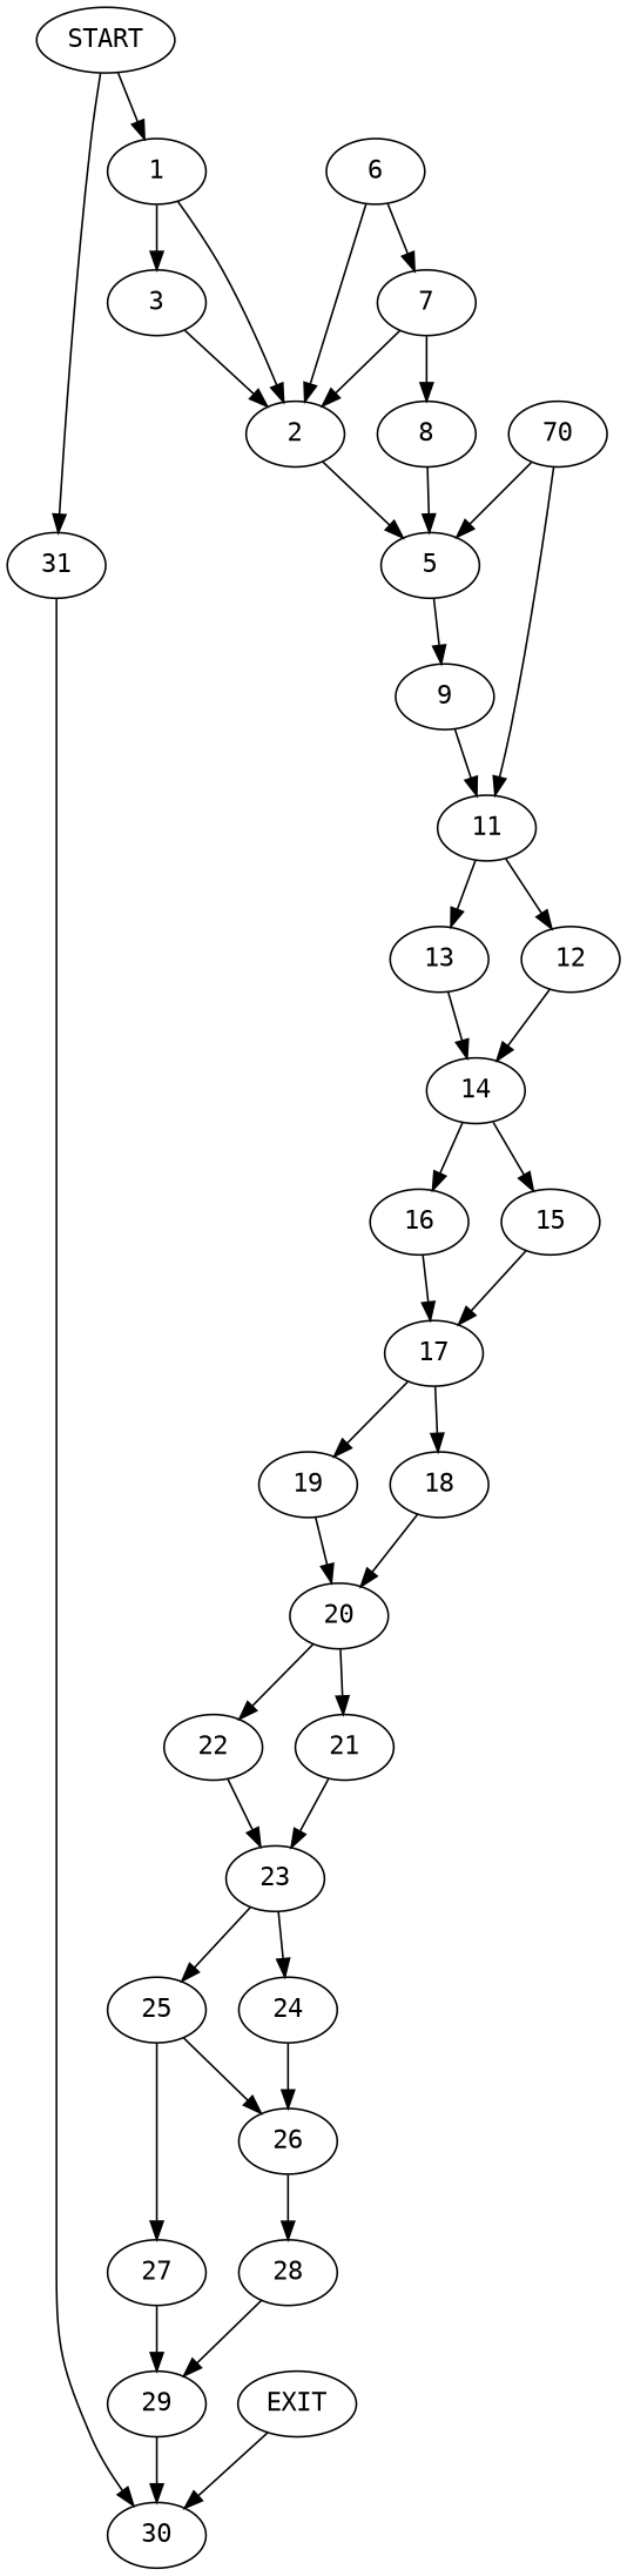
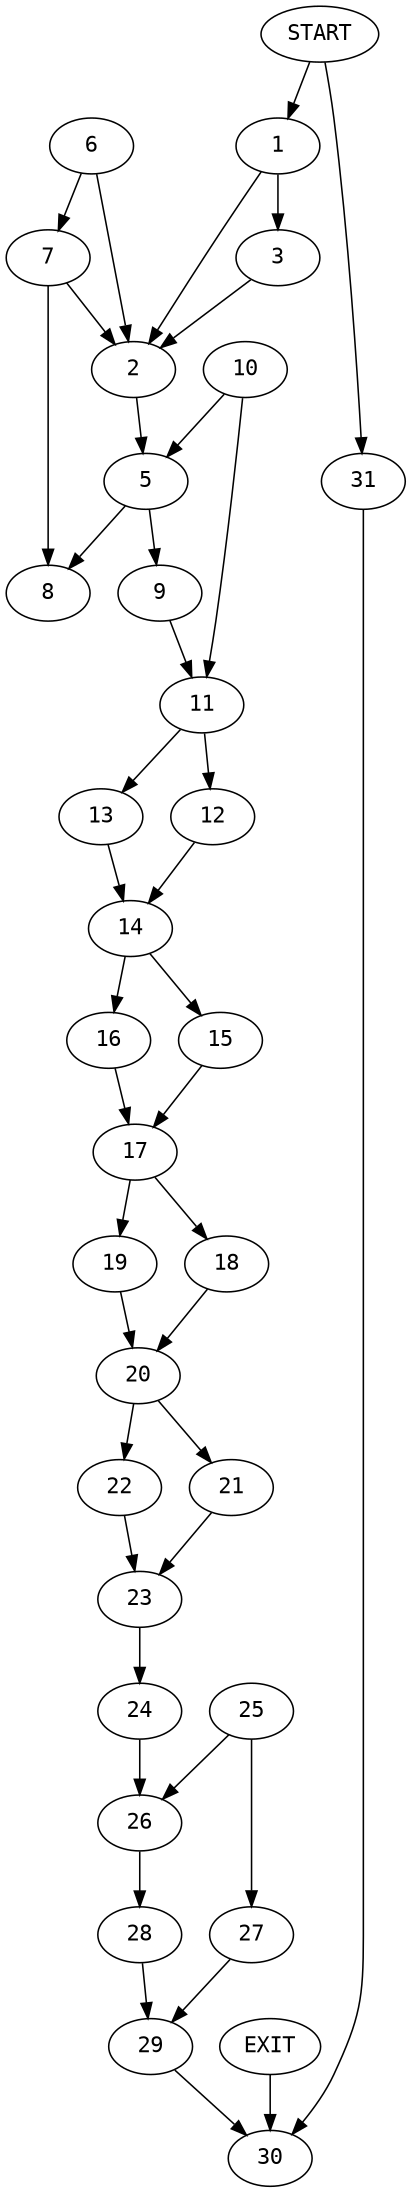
  digraph {
    fontname="DejaVu Sans Mono"
    node [fontname="DejaVu Sans Mono"]
    edge [fontname="DejaVu Sans Mono"]
    n1 [label=START]
    1
    31
    2
    3
    30
    n7 [label=EXIT]
    5
    9
    6
    7
    11
-   10 [label=70]
+   10
    8
    12
    13
    14
    15
    16
    17
    18
    19
    20
    21
    22
    23
    24
    25
    26
    27
    28
    29
    n1 -> 1
    n1 -> 31
    1 -> 2
    1 -> 3
    31 -> 30
    2 -> 5
    3 -> 2
    n7 -> 30
    5 -> 9
    9 -> 11
    6 -> 2
    6 -> 7
    7 -> 2
    7 -> 8
    11 -> 12
    11 -> 13
    10 -> 5
    10 -> 11
-   8 -> 5
+   5 -> 8
    12 -> 14
    13 -> 14
    14 -> 15
    14 -> 16
    15 -> 17
    16 -> 17
    17 -> 18
    17 -> 19
    18 -> 20
    19 -> 20
    20 -> 21
    20 -> 22
    21 -> 23
    22 -> 23
    23 -> 24
-   23 -> 25
    24 -> 26
    25 -> 26
    25 -> 27
    26 -> 28
    27 -> 29
    28 -> 29
    29 -> 30
  }
